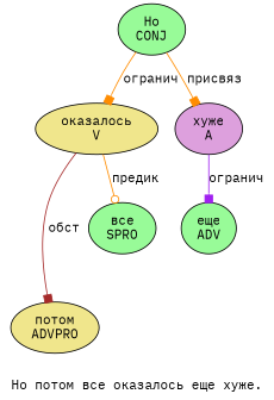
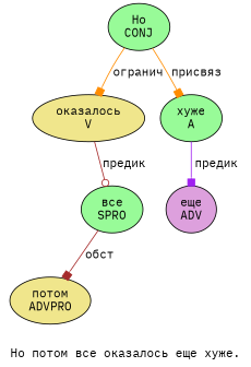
  digraph {
    fontname="IBM Plex Mono"
    label="Но потом все оказалось еще хуже."
    node [fillcolor=palegreen fontname="IBM Plex Mono" penwidth=1 shape=ellipse style=filled]
    edge [arrowhead=box color=darkorange fontname="IBM Plex Mono"]
    n1 [label="Но\nCONJ"]
    n2 [fillcolor=khaki label="оказалось\nV"]
-   n3 [fillcolor=plum label="хуже\nA"]
+   n3 [label="хуже\nA"]
    n4 [fillcolor=khaki label="потом\nADVPRO"]
    n5 [label="все\nSPRO"]
-   n6 [label="еще\nADV"]
+   n6 [fillcolor=plum label="еще\nADV"]
    n1 -> n2 [label="огранич"]
    n1 -> n3 [label="присвяз"]
-   n2 -> n4 [color=brown label="обст"]
-   n2 -> n5 [arrowhead=odot label="предик"]
-   n3 -> n6 [color=purple label="огранич"]
+   n5 -> n4 [color=brown label="обст"]
+   n2 -> n5 [arrowhead=odot color=brown label="предик"]
+   n3 -> n6 [color=purple label="предик"]
  }
